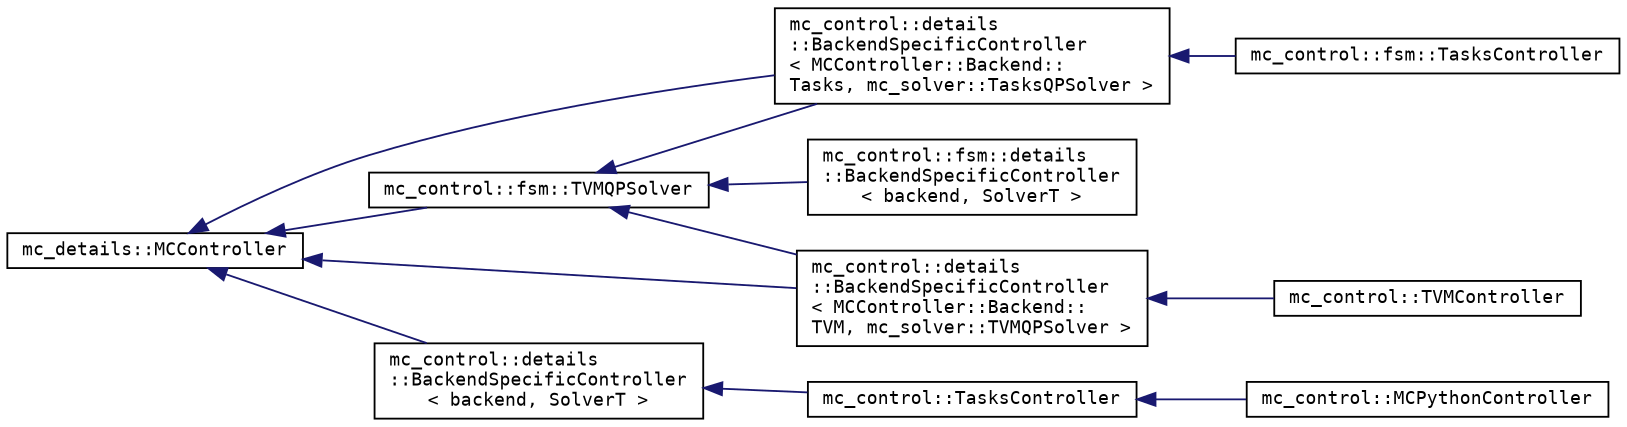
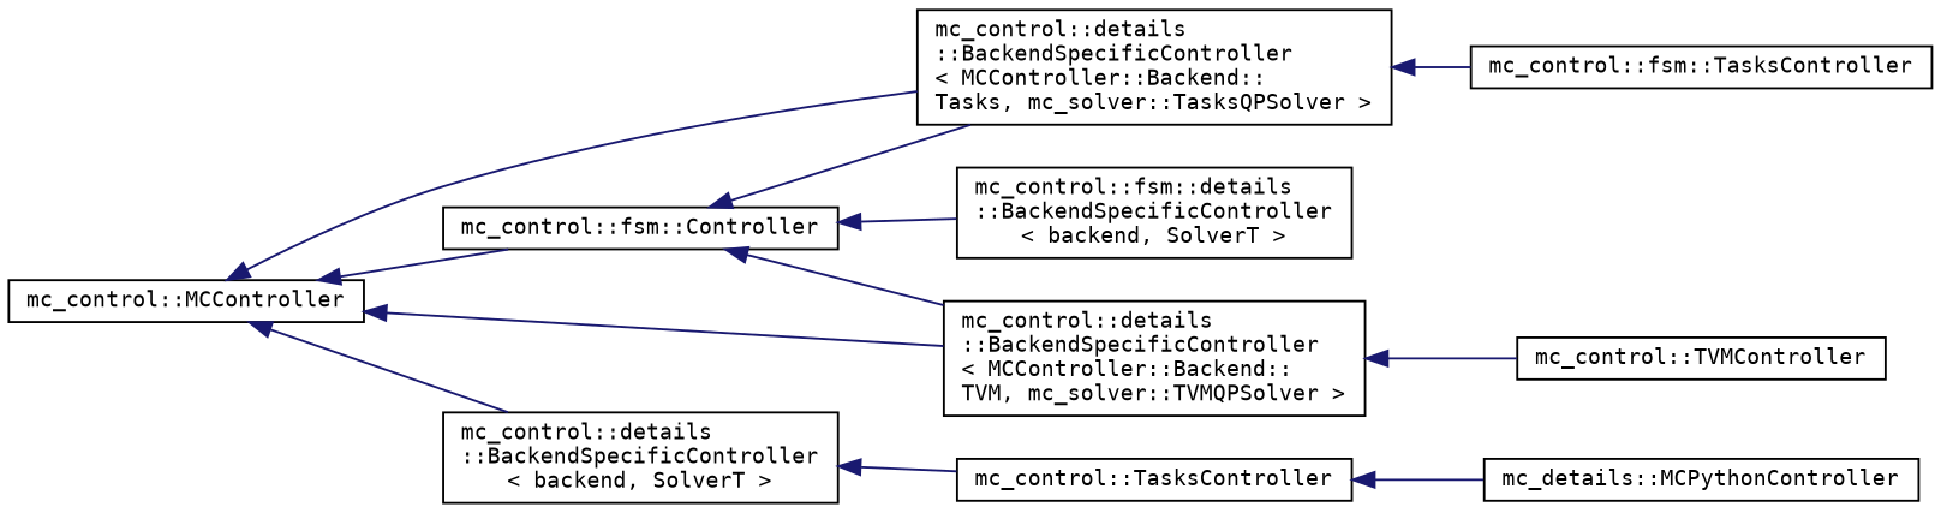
  digraph {
    fontname="DejaVu Sans Mono"
    rankdir=LR
    node [color=black fillcolor=white fontname="DejaVu Sans Mono" fontsize=10 shape=record style=filled]
    edge [color=midnightblue dir=back fontname="DejaVu Sans Mono" fontsize=10 labelfontname=Helvetica labelfontsize=10 style=solid]
-   n1 [height=0.2 label="mc_details::MCController" width=0.4]
+   n1 [height=0.2 label="mc_control::MCController" width=0.4]
    n2 [height=0.2 label="mc_control::details\l::BackendSpecificController\l\< MCController::Backend::\lTasks, mc_solver::TasksQPSolver \>" width=0.4]
    n3 [height=0.2 label="mc_control::details\l::BackendSpecificController\l\< MCController::Backend::\lTVM, mc_solver::TVMQPSolver \>" width=0.4]
    n4 [height=0.2 label="mc_control::details\l::BackendSpecificController\l\< backend, SolverT \>" width=0.4]
-   n5 [height=0.2 label="mc_control::fsm::TVMQPSolver" width=0.4]
+   n5 [height=0.2 label="mc_control::fsm::Controller" width=0.4]
    n6 [height=0.2 label="mc_control::fsm::TasksController" width=0.4]
    n7 [height=0.2 label="mc_control::TVMController" width=0.4]
    n8 [height=0.2 label="mc_control::TasksController" width=0.4]
    n9 [height=0.2 label="mc_control::fsm::details\l::BackendSpecificController\l\< backend, SolverT \>" width=0.4]
-   n10 [height=0.2 label="mc_control::MCPythonController" width=0.4]
+   n10 [height=0.2 label="mc_details::MCPythonController" width=0.4]
    n1 -> n2
    n1 -> n3
    n1 -> n4
    n1 -> n5
    n2 -> n6
    n3 -> n7
    n4 -> n8
    n5 -> n2
    n5 -> n3
    n5 -> n9
    n8 -> n10
  }
